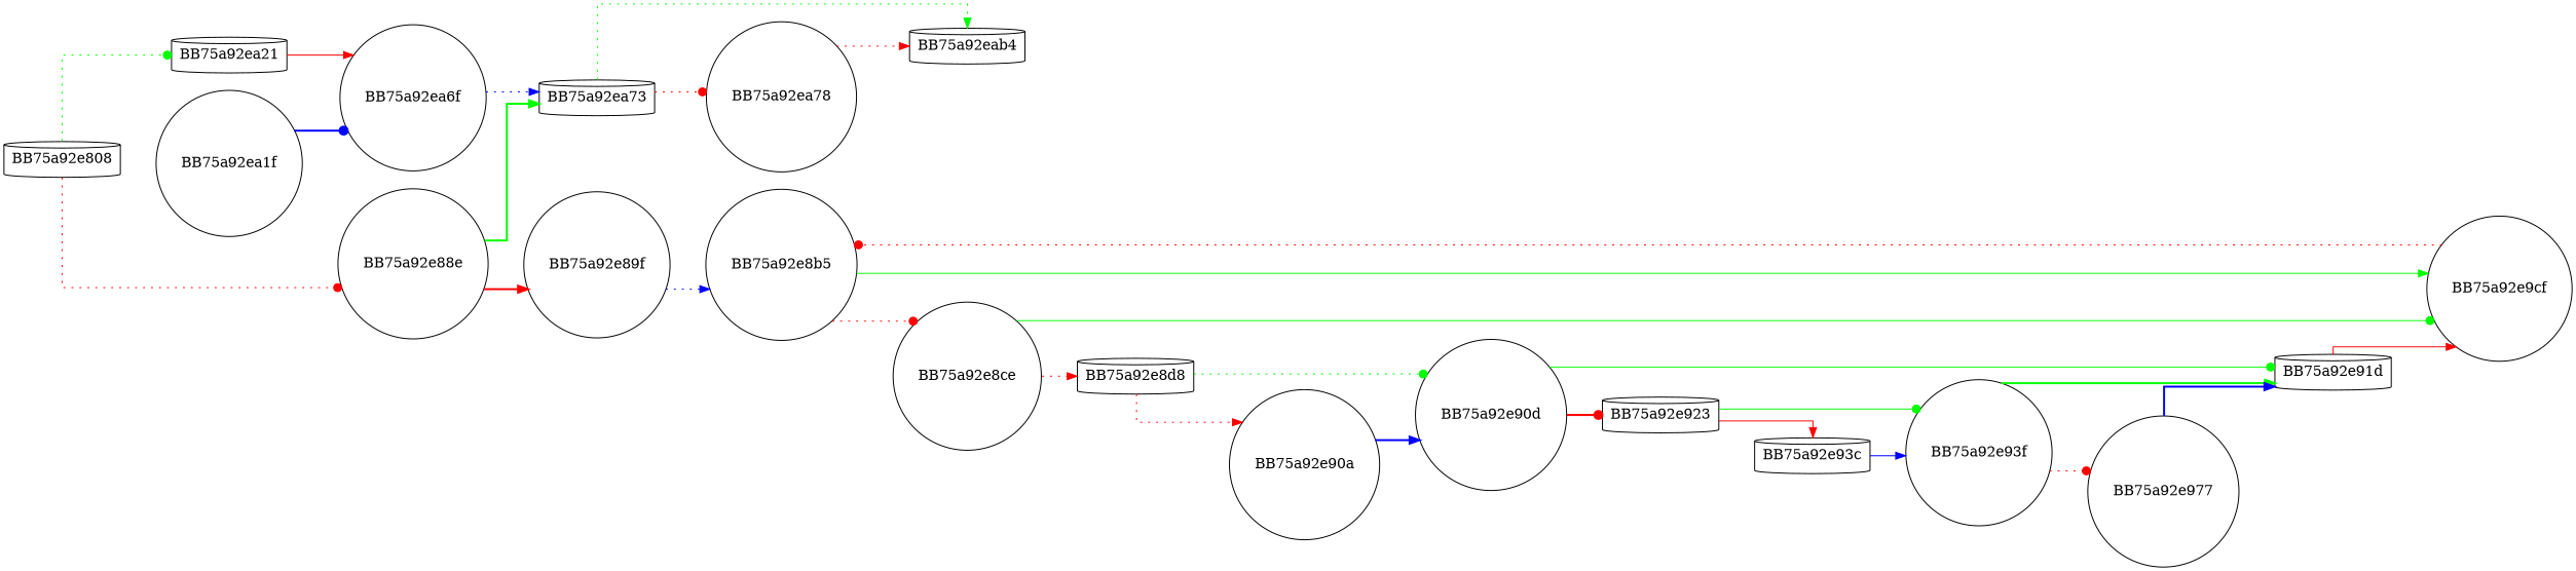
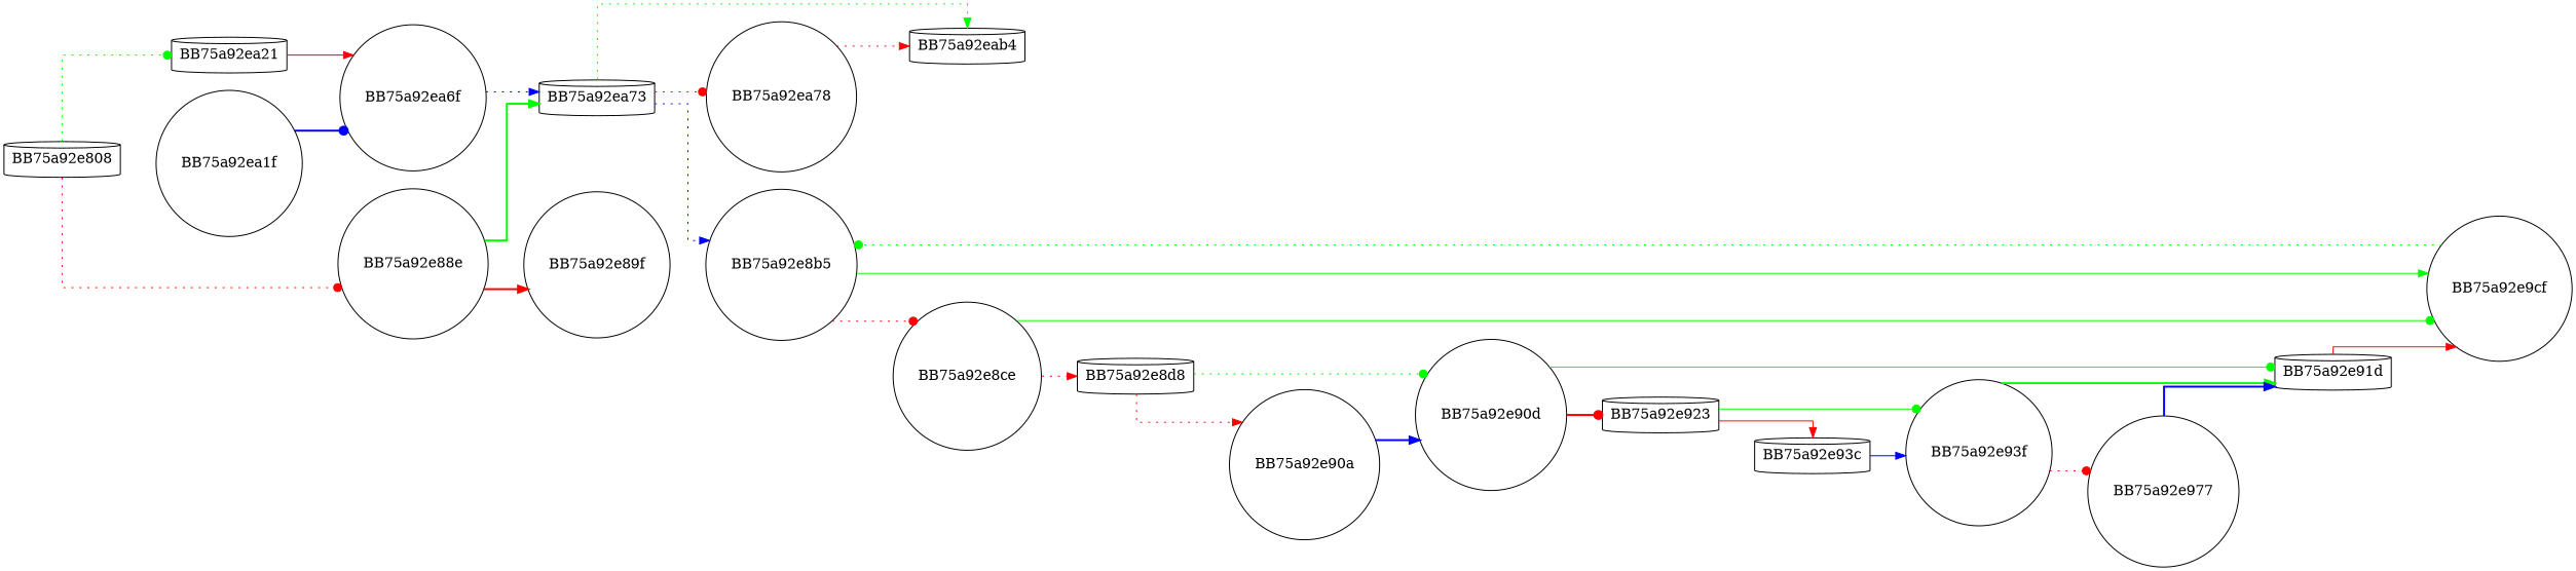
  digraph {
    rankdir=LR
    splines=ortho
    node [shape=circle]
    edge [arrowhead=normal color=red style=dotted]
    BB75a92e808 [shape=cylinder]
    BB75a92ea21 [shape=cylinder]
    BB75a92e88e
    BB75a92ea6f
    BB75a92ea73 [shape=cylinder]
    BB75a92e89f
    BB75a92eab4 [shape=cylinder]
    BB75a92ea78
    BB75a92e8b5
    BB75a92e9cf
    BB75a92e8ce
    BB75a92e8d8 [shape=cylinder]
    BB75a92ea1f
    BB75a92e90d
    BB75a92e90a
    n16 [label=BB75a92e91d shape=cylinder]
    BB75a92e923 [shape=cylinder]
    BB75a92e93f
    BB75a92e93c [shape=cylinder]
    BB75a92e977
    BB75a92e808 -> BB75a92ea21 [arrowhead=dot color=green]
    BB75a92e808 -> BB75a92e88e [arrowhead=dot]
    BB75a92ea21 -> BB75a92ea6f [style=solid]
    BB75a92e88e -> BB75a92ea73 [color=green style=bold]
    BB75a92e88e -> BB75a92e89f [style=bold]
    BB75a92ea6f -> BB75a92ea73 [color=blue]
    BB75a92ea73 -> BB75a92eab4 [color=green]
    BB75a92ea73 -> BB75a92ea78 [arrowhead=dot]
-   BB75a92e89f -> BB75a92e8b5 [color=blue]
+   BB75a92ea73 -> BB75a92e8b5 [color=blue]
    BB75a92ea78 -> BB75a92eab4
    BB75a92e8b5 -> BB75a92e9cf [color=green style=solid]
    BB75a92e8b5 -> BB75a92e8ce [arrowhead=dot]
-   BB75a92e9cf -> BB75a92e8b5 [arrowhead=dot]
+   BB75a92e9cf -> BB75a92e8b5 [arrowhead=dot color=green]
    BB75a92e8ce -> BB75a92e9cf [arrowhead=dot color=green style=solid]
    BB75a92e8ce -> BB75a92e8d8
    BB75a92e8d8 -> BB75a92e90d [arrowhead=dot color=green]
    BB75a92e8d8 -> BB75a92e90a
    BB75a92ea1f -> BB75a92ea6f [arrowhead=dot color=blue style=bold]
    BB75a92e90d -> n16 [arrowhead=dot color=green style=solid]
    BB75a92e90d -> BB75a92e923 [arrowhead=dot style=bold]
    BB75a92e90a -> BB75a92e90d [color=blue style=bold]
    n16 -> BB75a92e9cf [style=solid]
    BB75a92e923 -> BB75a92e93f [arrowhead=dot color=green style=solid]
    BB75a92e923 -> BB75a92e93c [style=solid]
    BB75a92e93f -> n16 [color=green style=bold]
    BB75a92e93f -> BB75a92e977 [arrowhead=dot]
    BB75a92e93c -> BB75a92e93f [color=blue style=solid]
    BB75a92e977 -> n16 [color=blue style=bold]
  }
